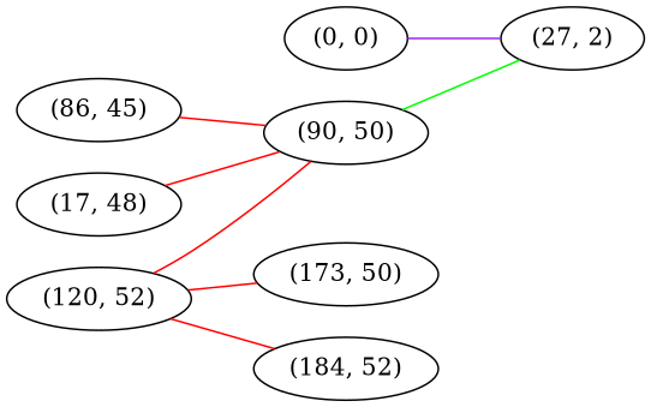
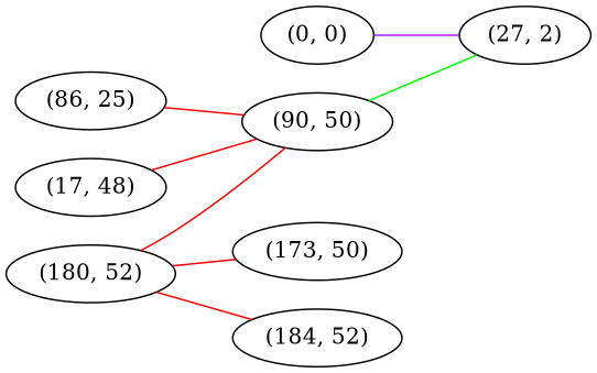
  graph {
    rankdir=LR
    edge [color=red weight=1]
    "(0, 0)"
    "(27, 2)"
-   "(86, 45)"
+   "(86, 45)" [label="(86, 25)"]
    "(90, 50)"
-   "(180, 52)" [label="(120, 52)"]
+   "(180, 52)"
    "(173, 50)"
    "(184, 52)"
    "(17, 48)"
    "(0, 0)" -- "(27, 2)" [color=purple weight=4]
    "(86, 45)" -- "(90, 50)" [weight=2]
    "(90, 50)" -- "(27, 2)" [color=green weight=2]
    "(180, 52)" -- "(90, 50)"
    "(180, 52)" -- "(173, 50)"
    "(180, 52)" -- "(184, 52)"
    "(17, 48)" -- "(90, 50)"
  }
